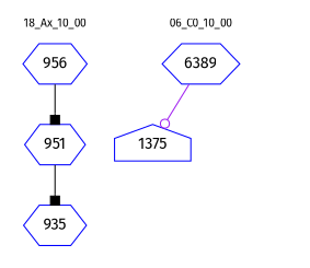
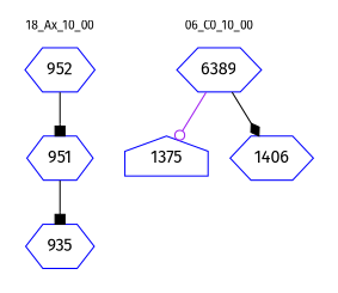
  digraph {
    fontname="Fira Sans"
    node [color=blue fontname="Fira Sans" shape=hexagon]
    edge [arrowhead=box color=black fontname="Fira Sans"]
    n1 [label=951]
    n2 [label=935]
-   n3 [label=956]
+   n3 [label=952]
    n4 [label=6389]
    n5 [label=1375 shape=house]
+   n6 [label=1406]
    subgraph cluster_1 {
      color=white
      fontsize=10
      label="18_Ax_10_00"
      n1
      n2
      n3
    }
    subgraph cluster_2 {
      color=white
      fontsize=10
      label="06_C0_10_00"
      n4
      n5
+     n6
    }
    n1 -> n2
    n3 -> n1
    n4 -> n5 [arrowhead=odot color=purple]
+   n4 -> n6 [arrowhead=diamond]
  }
